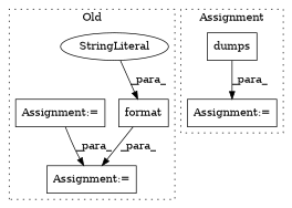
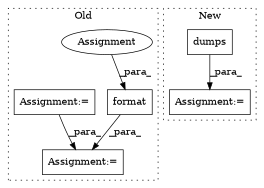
  digraph {
    node [a=7 l=1 shape=box]
    n1 [a=32 l="7,1" label=format s="41233,41269"]
-   n2 [a=45 l=29 label=StringLiteral s=41203 shape=ellipse]
+   n2 [a=45 l=29 label=Assignment s=41203 shape=ellipse]
    n3 [label="Assignment:=" s=41480]
    n4 [label="Assignment:=" s=41373]
    n5 [a=32 l="6,1" label=dumps s="42414,42431"]
    n6 [label="Assignment:=" s=42391]
    subgraph cluster_1 {
      label=Old
      style=dotted
      n1
      n2
      n3
      n4
    }
    subgraph cluster_2 {
-     label=Assignment
+     label=New
      style=dotted
      n5
      n6
    }
    n1 -> n3 [label=_para_]
    n2 -> n1 [label=_para_]
    n4 -> n3 [label=_para_]
    n5 -> n6 [label=_para_]
  }
